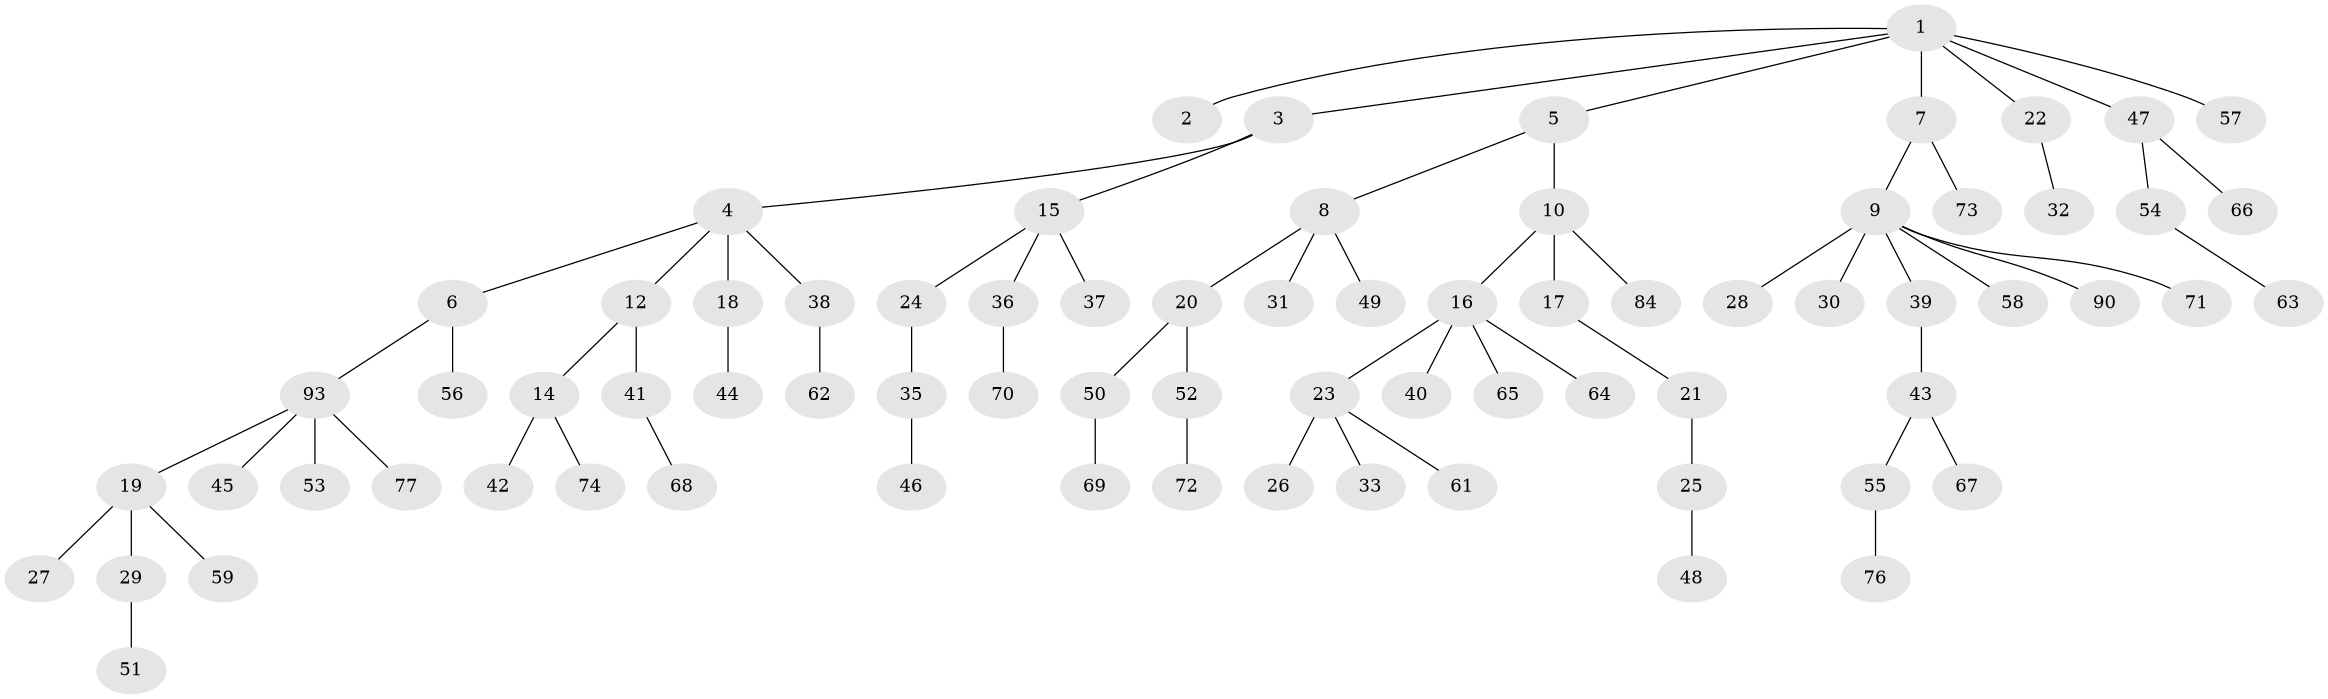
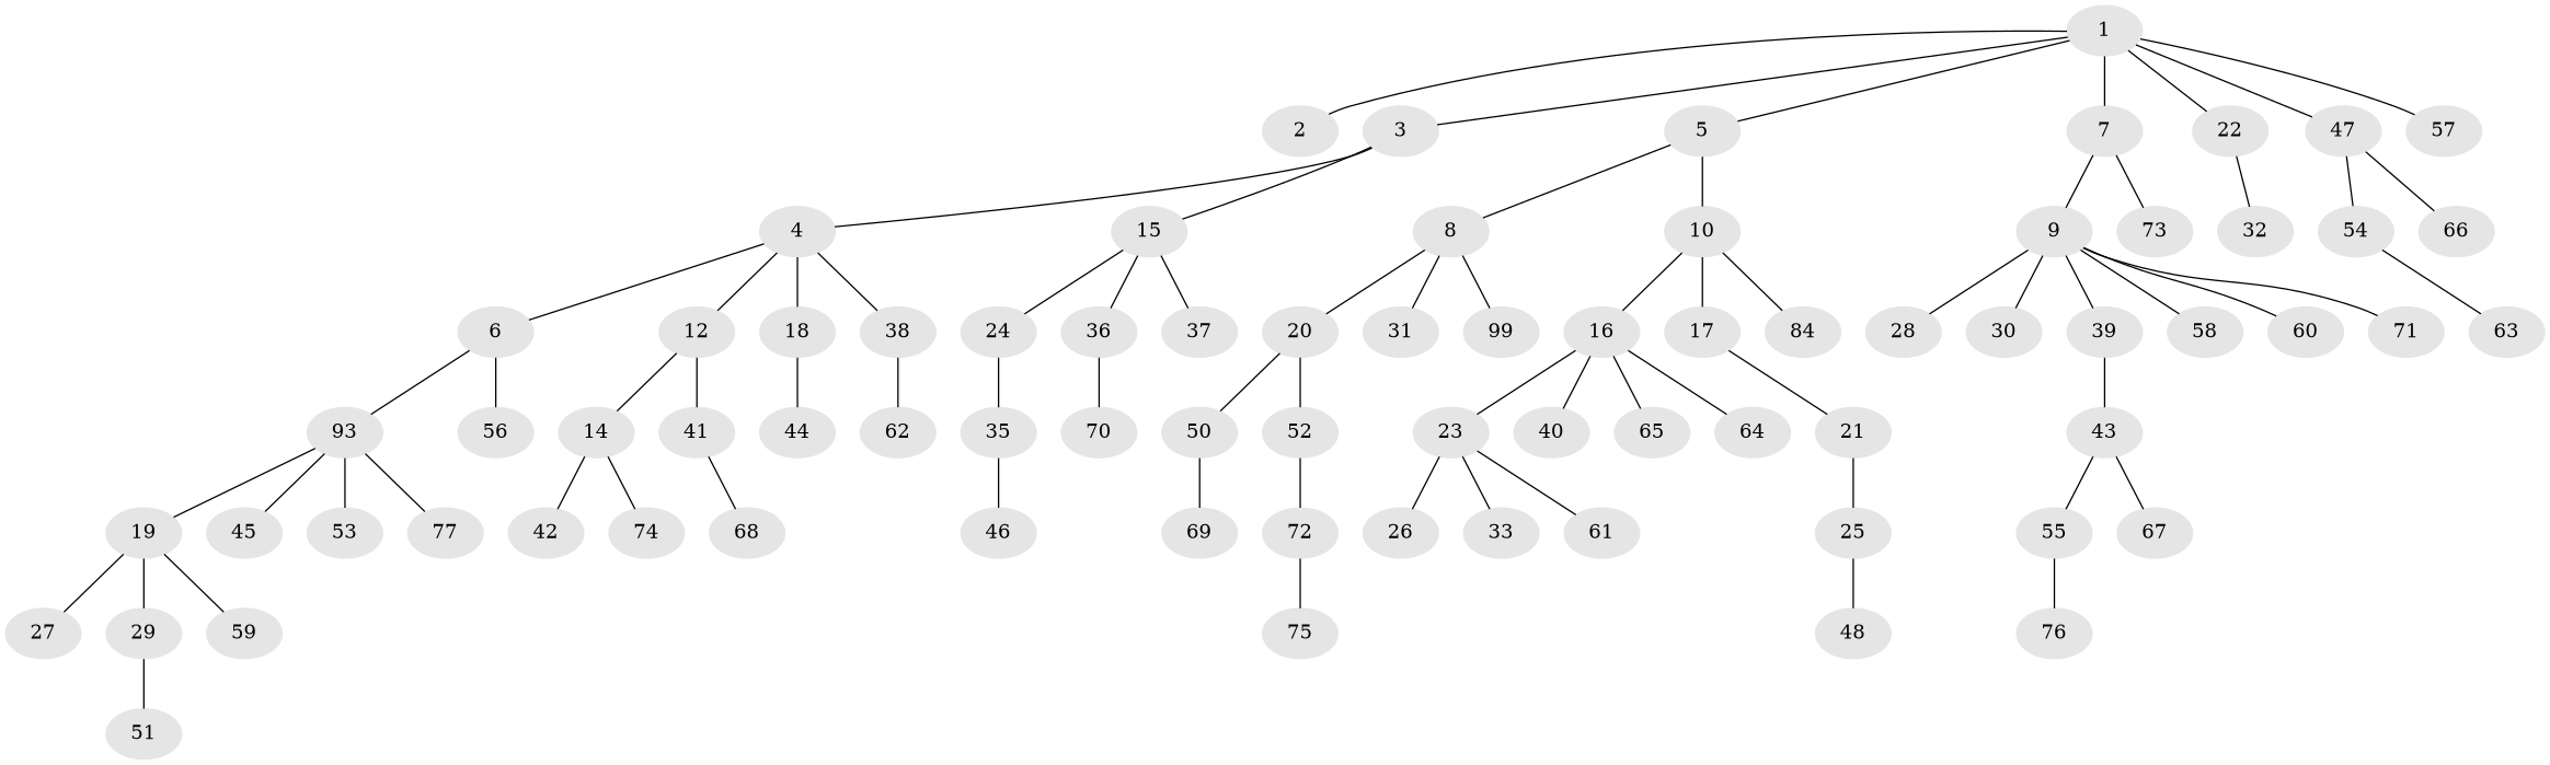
  graph {
    node [color=gray90 style=filled]
    1
    2
    3
    5
    7
    22
    47
    57
    4
    15
    8
    10
    9
    73
    32
    54
    66
    6
    12
    18
    38
    24
    36
    37
    n25 [label=93]
    56
    14
    41
    44
    62
    20
    31
-   49
+   49 [label=99]
    16
    17
    n36 [label=84]
    19
    45
    53
    77
    28
    30
    39
    58
-   60 [label=90]
+   60
    71
    50
    52
    43
    23
    40
    65
    64
    21
    42
    74
    68
    27
    29
    59
    35
    70
    26
    33
    61
    25
    51
    69
    72
    48
    46
    55
    67
    76
    63
+   75
    1 -- 2
    1 -- 3
    1 -- 5
    1 -- 7
    1 -- 22
    1 -- 47
    1 -- 57
    3 -- 4
    3 -- 15
    5 -- 8
    5 -- 10
    7 -- 9
    7 -- 73
    22 -- 32
    47 -- 54
    47 -- 66
    4 -- 6
    4 -- 12
    4 -- 18
    4 -- 38
    15 -- 24
    15 -- 36
    15 -- 37
    8 -- 20
    8 -- 31
    8 -- 49
    10 -- 16
    10 -- 17
    10 -- n36
    9 -- 28
    9 -- 30
    9 -- 39
    9 -- 58
    9 -- 60
    9 -- 71
    54 -- 63
    6 -- n25
    6 -- 56
    12 -- 14
    12 -- 41
    18 -- 44
    38 -- 62
    24 -- 35
    36 -- 70
    n25 -- 19
    n25 -- 45
    n25 -- 53
    n25 -- 77
    14 -- 42
    14 -- 74
    41 -- 68
    20 -- 50
    20 -- 52
    16 -- 23
    16 -- 40
    16 -- 65
    16 -- 64
    17 -- 21
    19 -- 27
    19 -- 29
    19 -- 59
    39 -- 43
    50 -- 69
    52 -- 72
    43 -- 55
    43 -- 67
    23 -- 26
    23 -- 33
    23 -- 61
    21 -- 25
    29 -- 51
    35 -- 46
    25 -- 48
+   72 -- 75
    55 -- 76
  }
